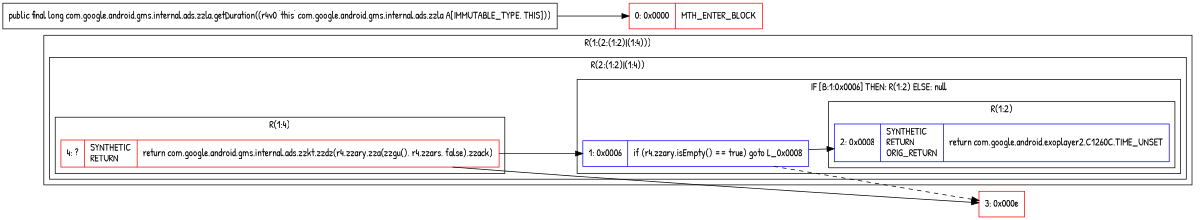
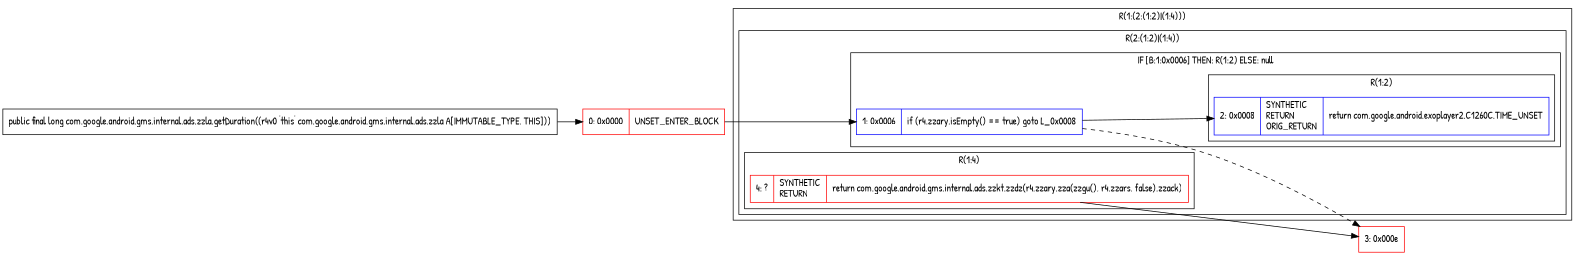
  digraph {
    fontname="Patrick Hand"
    rankdir=LR
    node [color=red fontname="Patrick Hand" shape=record]
    edge [fontname="Patrick Hand"]
    n1 [color=blue label="{2\:\ 0x0008|SYNTHETIC\lRETURN\lORIG_RETURN\l|return com.google.android.exoplayer2.C1260C.TIME_UNSET\l}"]
    n2 [color=blue label="{1\:\ 0x0006|if (r4.zzary.isEmpty() == true) goto L_0x0008\l}"]
    n3 [label="{4\:\ ?|SYNTHETIC\lRETURN\l|return com.google.android.gms.internal.ads.zzkt.zzdz(r4.zzary.zza(zzgu(), r4.zzars, false).zzack)\l}"]
    n4 [label="{3\:\ 0x000e}"]
-   n5 [label="{0\:\ 0x0000|MTH_ENTER_BLOCK\l}"]
+   n5 [label="{0\:\ 0x0000|UNSET_ENTER_BLOCK\l}"]
    n6 [label="{public final long com.google.android.gms.internal.ads.zzla.getDuration((r4v0 'this' com.google.android.gms.internal.ads.zzla A[IMMUTABLE_TYPE, THIS])) }" color=""]
    subgraph cluster_1 {
      label="R(1:(2:(1:2)|(1:4)))"
      subgraph cluster_2 {
        label="R(2:(1:2)|(1:4))"
        subgraph cluster_3 {
          label="IF [B:1:0x0006] THEN: R(1:2) ELSE: null"
          n2
          subgraph cluster_4 {
            label="R(1:2)"
            n1
          }
        }
        subgraph cluster_5 {
          label="R(1:4)"
          n3
        }
      }
    }
    n2 -> n1
    n2 -> n4 [style=dashed]
    n3 -> n4
-   n3 -> n2
+   n5 -> n2
    n6 -> n5
  }
